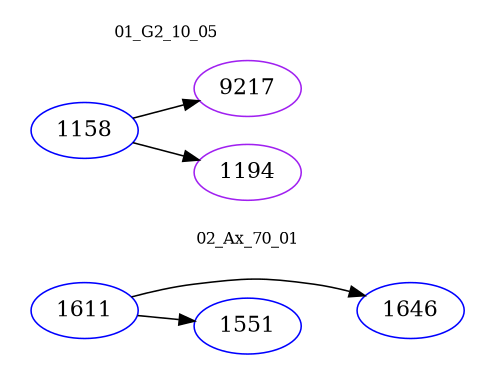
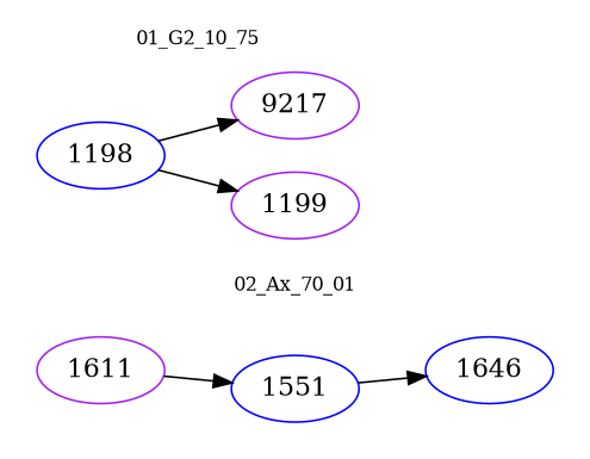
  digraph {
    rankdir=LR
    node [color=blue]
    edge [color=black]
-   n1 [label=1611]
+   n1 [color=purple label=1611]
    n2 [label=1551]
    n3 [label=1646]
-   n4 [label=1158]
-   n5 [color=purple label=1194]
+   n4 [label=1198]
+   n5 [color=purple label=1199]
    n6 [color=purple label=9217]
    subgraph cluster_1 {
      color=white
      fontsize=10
      label="02_Ax_70_01"
      n1
      n2
      n3
    }
    subgraph cluster_2 {
      color=white
      fontsize=10
-     label="01_G2_10_05"
+     label="01_G2_10_75"
      n4
      n5
      n6
    }
    n1 -> n2
-   n1 -> n3
+   n2 -> n3
    n4 -> n5
    n4 -> n6
  }
